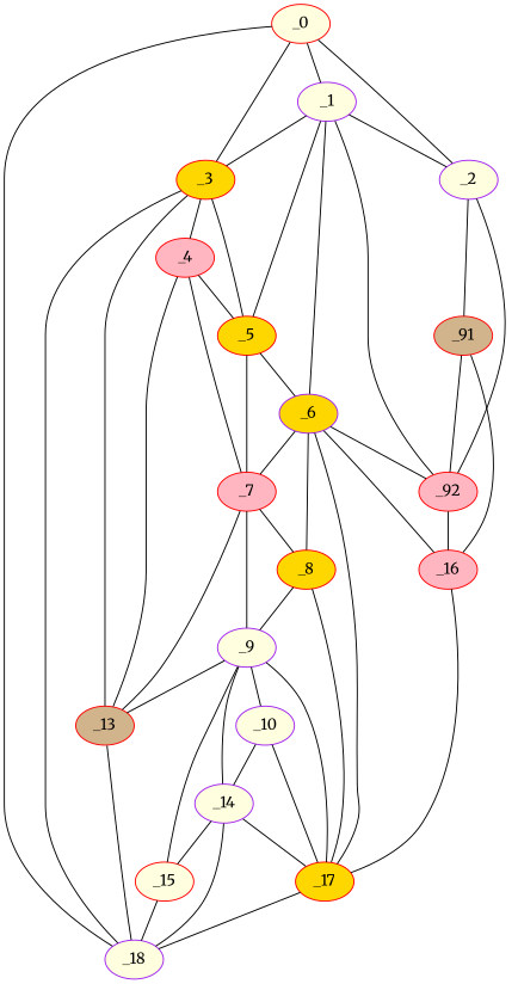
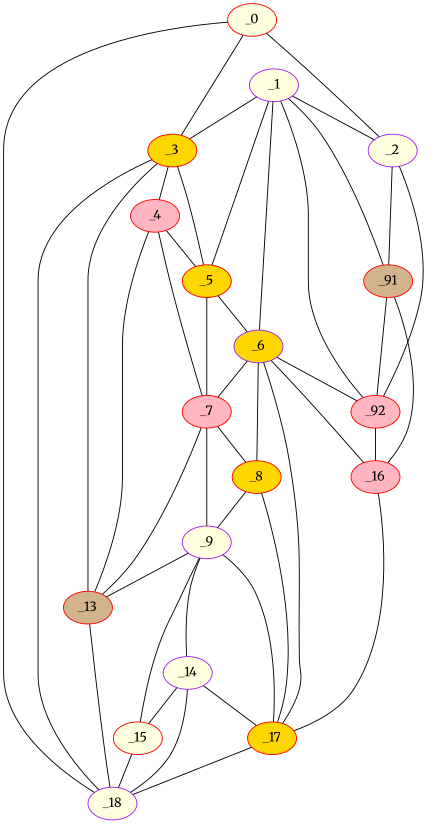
  graph {
    fontname=Merriweather
    node [color=red fillcolor=lightyellow fontname=Merriweather style=filled x=93 y=66]
    edge [fontname=Merriweather valence=2]
    _0 [x=39 y=58]
    _1 [color=purple x=42 y=29]
    _2 [color=purple x=44 y=8]
    _3 [fillcolor=gold x=50 y=65]
    _18 [color=purple y=117]
    _5 [fillcolor=gold x=58]
    _6 [color=purple fillcolor=gold x=68]
    n8 [fillcolor=lightpink label=_92 x=90 y=29]
    n9 [fillcolor=tan label=_91 x=90 y=9]
    _4 [fillcolor=lightpink x=54]
    _13 [fillcolor=tan x=91 y=110]
    _7 [fillcolor=lightpink x=68 y=70]
    _8 [fillcolor=gold x=71 y=70]
    _16 [fillcolor=lightpink y=49]
    _17 [fillcolor=gold y=57]
    _9 [color=purple x=80 y=77]
    _15 [x=92 y=92]
-   _10 [color=purple x=89 y=79]
    _14 [color=purple x=92 y=85]
-   _0 -- _1 [valence=1]
+   n9 -- _1 [valence=1]
    _0 -- _2 [valence=1]
    _0 -- _3
    _0 -- _18 [valence=1]
    _1 -- _2
    _1 -- _3 [valence=1]
    _1 -- _5 [valence=1]
    _1 -- _6
    _1 -- n8 [valence=1]
    _2 -- n8
    _2 -- n9 [valence=1]
    _3 -- _18 [valence=1]
    _3 -- _5
    _3 -- _4
    _3 -- _13
    _5 -- _6 [valence=1]
    _5 -- _7
    _6 -- n8
    _6 -- _7
    _6 -- _8 [valence=1]
    _6 -- _16
    _6 -- _17 [valence=1]
    n8 -- _16
    n9 -- n8
    n9 -- _16 [valence=1]
    _4 -- _5 [valence=1]
    _4 -- _13 [valence=1]
    _4 -- _7
    _13 -- _18
    _7 -- _13
    _7 -- _8
    _7 -- _9
    _8 -- _17
    _8 -- _9 [valence=1]
    _16 -- _17 [valence=1]
    _17 -- _18 [valence=1]
    _9 -- _13 [valence=1]
    _9 -- _17 [valence=1]
    _9 -- _15
-   _9 -- _10
    _9 -- _14
    _15 -- _18
-   _10 -- _17
-   _10 -- _14 [valence=1]
    _14 -- _18
    _14 -- _17
    _14 -- _15
  }
